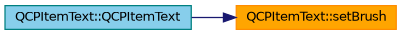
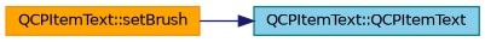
  digraph {
    rankdir=RL
    node [fontname=Helvetica fontsize=10 shape=record style=filled]
    n1 [color=darkorange fillcolor=orange fontcolor=black height=0.2 label="QCPItemText::setBrush" width=0.4]
    n2 [color=teal fillcolor=skyblue height=0.2 label="QCPItemText::QCPItemText" width=0.4]
-   n1 -> n2 [color=midnightblue dir=back fontname=Helvetica fontsize=10 labelfontname=Helvetica labelfontsize=10 style=solid]
+   n2 -> n1 [color=midnightblue dir=back fontname=Helvetica fontsize=10 labelfontname=Helvetica labelfontsize=10 style=solid]
  }
